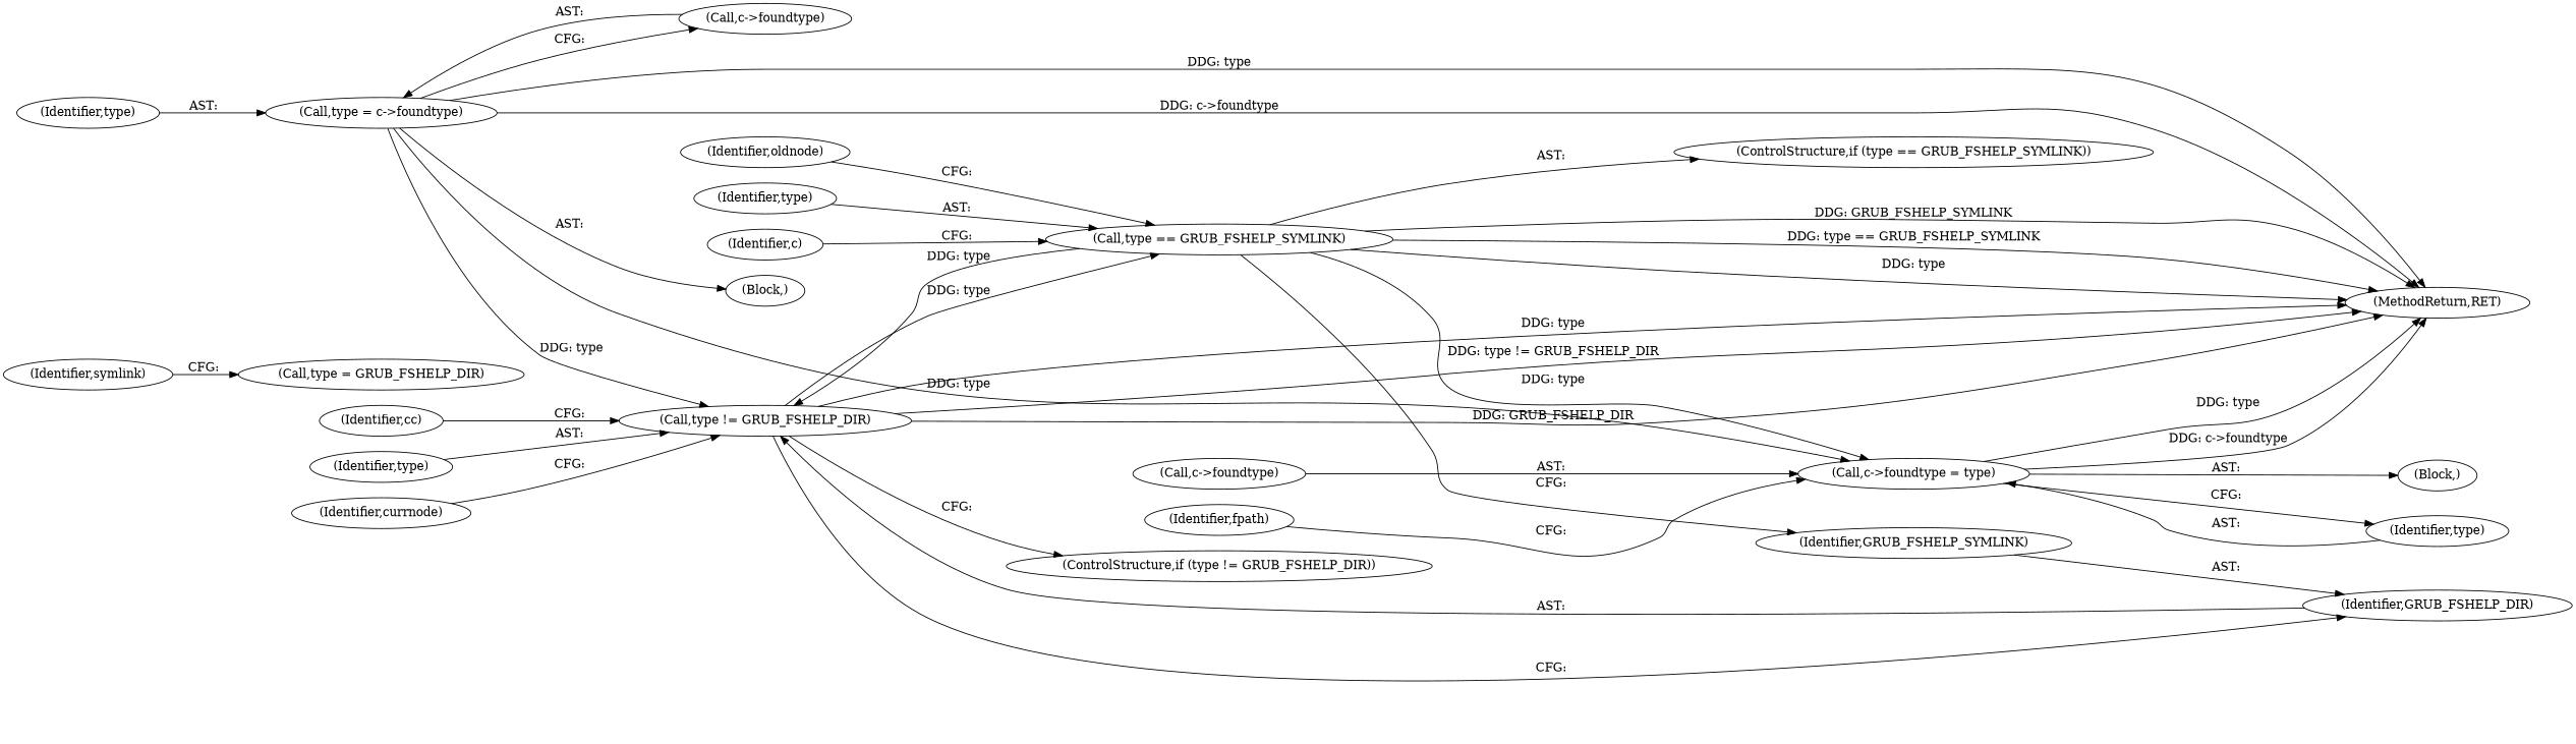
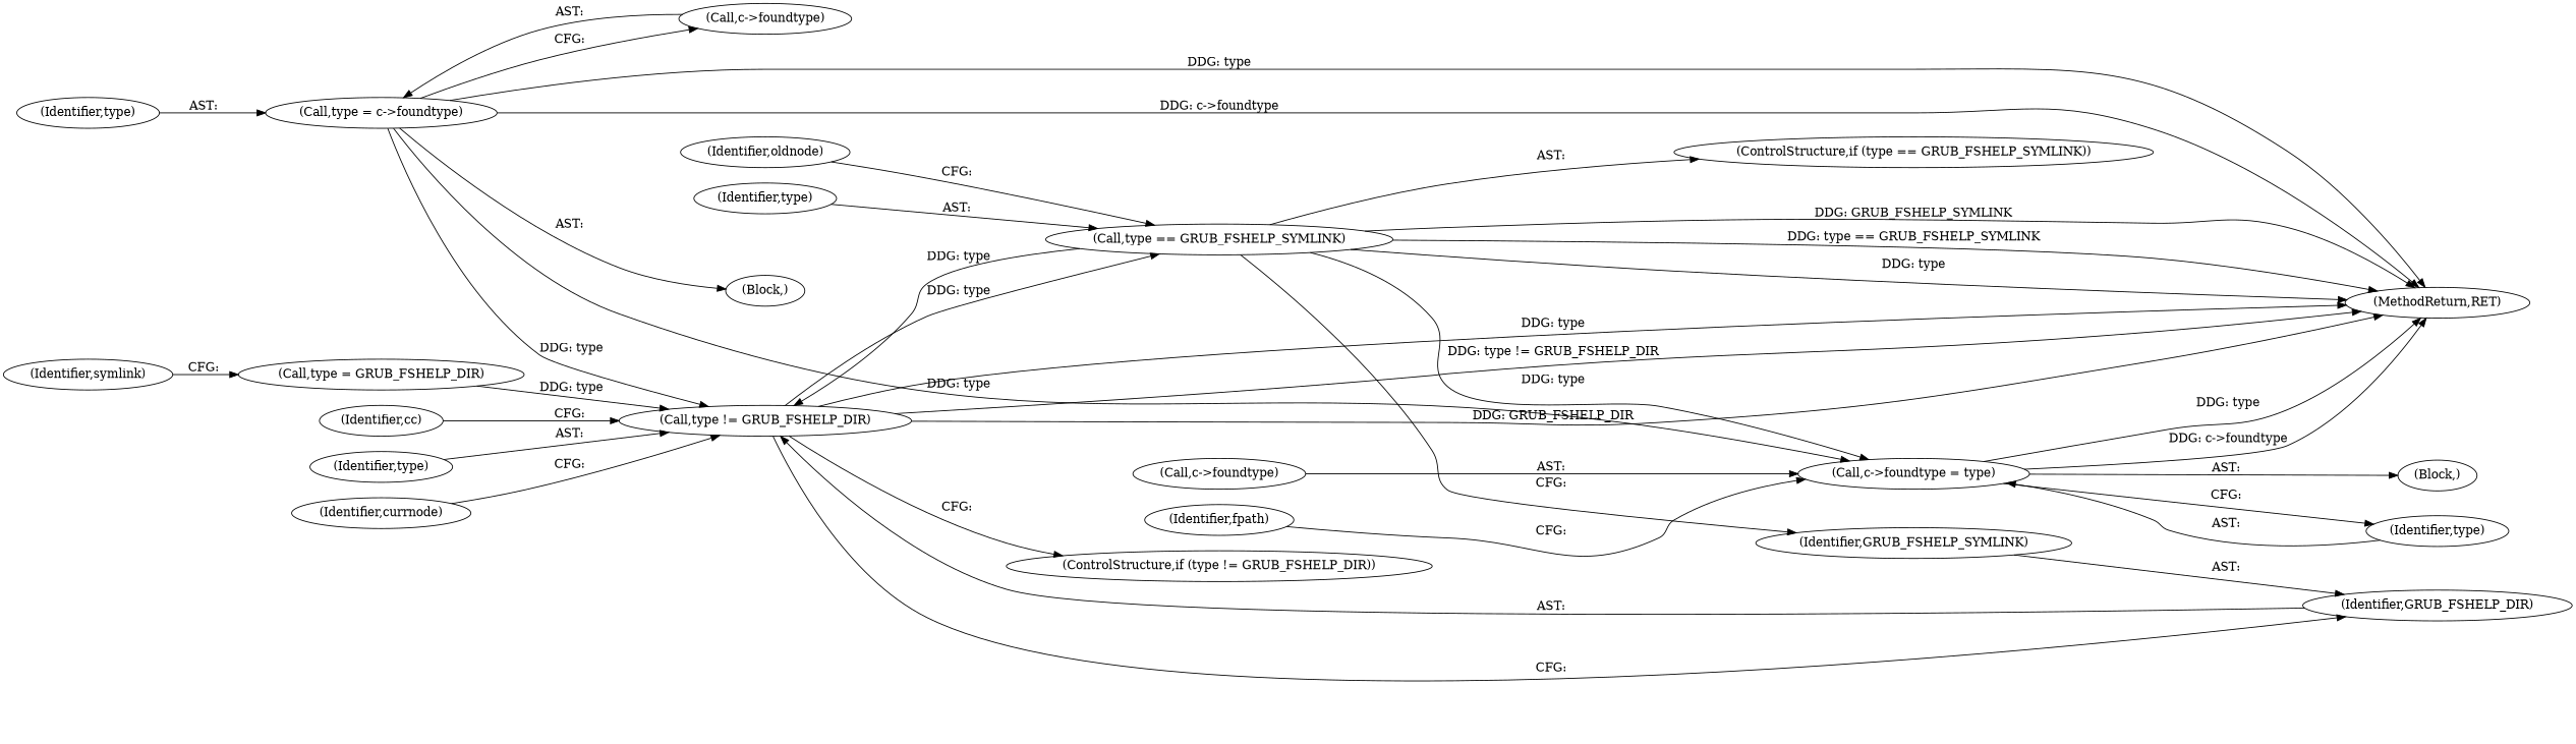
  digraph {
    rankdir=LR
    n1 [label="(Call,type = c->foundtype)"]
    n2 [label="(Call,type != GRUB_FSHELP_DIR)"]
    n3 [label="(Call,c->foundtype = type)"]
    n4 [label="(Block,)"]
    n5 [label="(Call,c->foundtype)"]
    n6 [label="(MethodReturn,RET)"]
    n7 [label="(Call,type == GRUB_FSHELP_SYMLINK)"]
    n8 [label="(Identifier,GRUB_FSHELP_DIR)"]
    n9 [label="(ControlStructure,if (type != GRUB_FSHELP_DIR))"]
    n10 [label="(Identifier,type)"]
    n11 [label="(Block,)"]
    n12 [label="(ControlStructure,if (type == GRUB_FSHELP_SYMLINK))"]
    n13 [label="(Identifier,GRUB_FSHELP_SYMLINK)"]
    n14 [label="(Identifier,symlink)"]
    n15 [label="(Call,type = GRUB_FSHELP_DIR)"]
    n16 [label="(Call,c->foundtype)"]
    n17 [label="(Identifier,oldnode)"]
    n18 [label="(Identifier,type)"]
    n19 [label="(Identifier,cc)"]
    n20 [label="(Identifier,type)"]
    n21 [label="(Identifier,fpath)"]
    n22 [label="(Identifier,type)"]
    n23 [label="(Identifier,currnode)"]
-   n24 [label="(Identifier,c)"]
    n1 -> n2 [label="DDG: type"]
    n1 -> n3 [label="DDG: type"]
    n1 -> n4 [label="AST: "]
    n1 -> n5 [label="CFG: "]
    n1 -> n6 [label="DDG: c->foundtype"]
    n1 -> n6 [label="DDG: type"]
    n2 -> n6 [label="DDG: type"]
    n2 -> n6 [label="DDG: type != GRUB_FSHELP_DIR"]
    n2 -> n6 [label="DDG: GRUB_FSHELP_DIR"]
    n2 -> n7 [label="DDG: type"]
    n2 -> n8 [label="CFG: "]
    n2 -> n9 [label="CFG: "]
    n3 -> n6 [label="DDG: type"]
    n3 -> n6 [label="DDG: c->foundtype"]
    n3 -> n10 [label="CFG: "]
    n3 -> n11 [label="AST: "]
    n5 -> n1 [label="AST: "]
    n7 -> n2 [label="DDG: type"]
    n7 -> n3 [label="DDG: type"]
    n7 -> n6 [label="DDG: type"]
    n7 -> n6 [label="DDG: GRUB_FSHELP_SYMLINK"]
    n7 -> n6 [label="DDG: type == GRUB_FSHELP_SYMLINK"]
    n7 -> n12 [label="AST: "]
    n7 -> n13 [label="CFG: "]
    n8 -> n2 [label="AST: "]
    n10 -> n3 [label="AST: "]
    n13 -> n8 [label="AST: "]
    n14 -> n15 [label="CFG: "]
+   n15 -> n2 [label="DDG: type"]
    n16 -> n3 [label="AST: "]
    n17 -> n7 [label="CFG: "]
    n18 -> n7 [label="AST: "]
    n19 -> n2 [label="CFG: "]
    n20 -> n1 [label="AST: "]
    n21 -> n3 [label="CFG: "]
    n22 -> n2 [label="AST: "]
    n23 -> n2 [label="CFG: "]
-   n24 -> n7 [label="CFG: "]
  }
